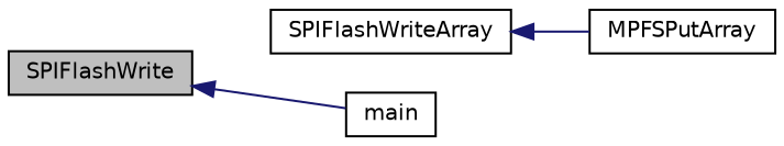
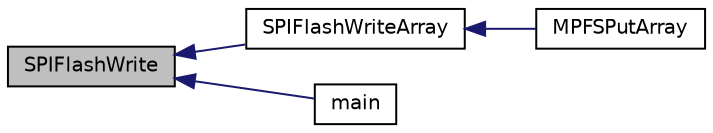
  digraph {
    rankdir=LR
    node [color=black fillcolor=white fontname=Helvetica fontsize=10 shape=record style=filled]
    edge [color=midnightblue dir=back fontname=Helvetica fontsize=10 labelfontname=Helvetica labelfontsize=10 style=solid]
    n1 [fillcolor=grey75 fontcolor=black height=0.2 label=SPIFlashWrite width=0.4]
    n2 [height=0.2 label=SPIFlashWriteArray width=0.4]
    n3 [height=0.2 label=main width=0.4]
    n4 [height=0.2 label=MPFSPutArray width=0.4]
+   n1 -> n2
    n1 -> n3
    n2 -> n4
  }
